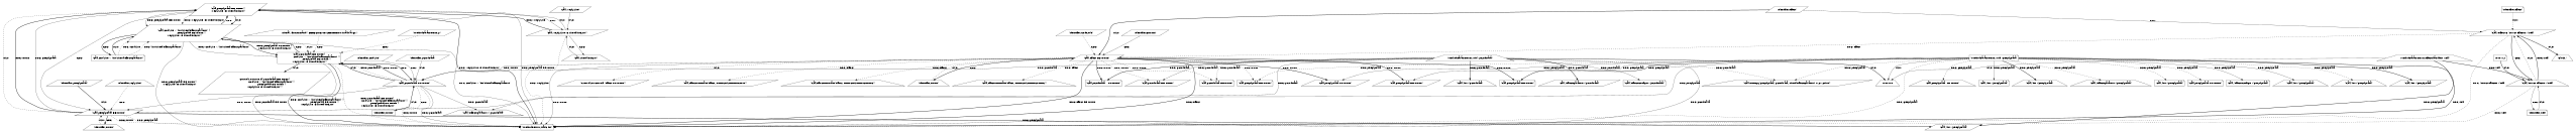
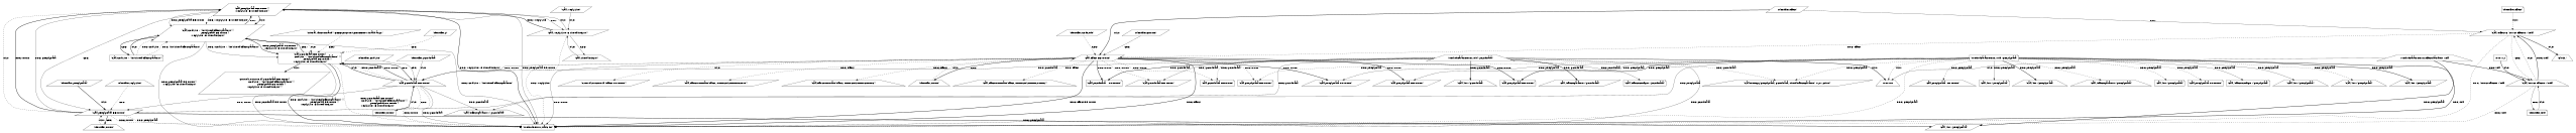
  digraph {
    node [shape=parallelogram]
    edge [style=dashed]
    n1 [label="(Call,pReplyData == NULL ||\n *replySize != sizeof(int32_t))"]
    n2 [label="(Call,pReplyData == NULL)"]
    n3 [label="(Call,*replySize != sizeof(int32_t))"]
    n4 [label="(Call,cmdSize < (int)sizeof(effect_param_t) ||\n                    pReplyData == NULL ||\n *replySize != sizeof(int32_t))"]
    n5 [label="(MethodReturn,static int)" shape=note]
    n6 [label="(Call,(int *)pReplyData)"]
    n7 [label="(Identifier,NULL)" shape=trapezium]
    n8 [label="(Call,sizeof(int32_t))" shape=trapezium]
    n9 [label="(Call,pCmdData == NULL||\n                    cmdSize < (int)sizeof(effect_param_t) ||\n                    pReplyData == NULL ||\n *replySize != sizeof(int32_t))" shape=note]
    n10 [label="(Call,cmdSize < (int)sizeof(effect_param_t))" shape=note]
    n11 [label="(MethodParameterIn,void *pReplyData)" shape=note]
    n12 [label="(Call,pReplyData == NULL)"]
    n13 [label="(Call,(int *)pReplyData)" shape=note]
    n14 [label="(Call,pReplyData == NULL)" shape=note]
    n15 [label="(Call,(effect_config_t *)pReplyData)" shape=note]
    n16 [label="(Call,pReplyData == NULL)" shape=note]
    n17 [label="(Call,pReplyData == NULL)" shape=note]
    n18 [label="(Call,pReplyData == NULL)"]
    n19 [label="(Call,(int *)pReplyData)" shape=trapezium]
    n20 [label="(Call,(int *)pReplyData)" shape=trapezium]
    n21 [label="(Call,(int *)pReplyData)"]
    n22 [label="(Call,memcpy(pReplyData, pCmdData, sizeof(effect_param_t) + p->psize))"]
    n23 [label="(Call,pReplyData  == NULL)" shape=trapezium]
    n24 [label="(Call,(int *)pReplyData)" shape=note]
    n25 [label="(Call,(int *)pReplyData)" shape=trapezium]
    n26 [label="(Call,(effect_param_t *)pReplyData)" shape=trapezium]
    1000100 [shape=trapezium]
    n28 [label="(Call,pCmdData == NULL)" shape=trapezium]
    n29 [label="(Call,(effect_param_t *) pCmdData)" shape=trapezium]
    n30 [label="(Identifier,NULL)" shape=note]
    n31 [label="(ControlStructure,if (pCmdData == NULL||\n                    cmdSize < (int)sizeof(effect_param_t) ||\n                    pReplyData == NULL ||\n *replySize != sizeof(int32_t)))"]
    n32 [label="(MethodParameterIn,void *pCmdData)" shape=trapezium]
    n33 [label="(Call,(effect_config_t *)pCmdData)" shape=note]
    n34 [label="(Call,pCmdData    == NULL)" shape=note]
    n35 [label="(Call,pCmdData == NULL)"]
    n36 [label="(Call,(int *)pCmdData)" shape=trapezium]
    n37 [label="(Call,(effect_param_t *)pCmdData)"]
    n38 [label="(Call,pCmdData == NULL)" shape=note]
    n39 [label="(Call,effect == NULL)"]
    n40 [label="(ControlStructure,if (effect == NULL))"]
    n41 [label="(Call,effect_set_state(effect, EFFECT_STATE_ACTIVE))"]
    n42 [label="(Call,effect_set_state(effect, EFFECT_STATE_CONFIG))" shape=trapezium]
    n43 [label="(Identifier,NULL)" shape=trapezium]
    n44 [label="(Call,effect_set_state(effect, EFFECT_STATE_CONFIG))" shape=trapezium]
    n45 [label="(Call,*effect = (struct effect_s *)self)"]
    n46 [label="(Call,(struct effect_s *)self)" shape=trapezium]
    n47 [label="(Block,)" shape=trapezium]
    n48 [label="(Identifier,self)" shape=note]
    n49 [label="(MethodParameterIn,effect_handle_t  self)" shape=trapezium]
    n50 [label="(Identifier,effect)"]
    n51 [label="(Identifier,cmdSize)"]
    n52 [label="(Identifier,pCmdData)"]
    n53 [label="(Call,*replySize)"]
    n54 [label="(Identifier,effect)" shape=note]
    n55 [label="(Literal,\"fx_command() EFFECT_CMD_SET_PARAM invalid args\")"]
    n56 [label="(Identifier,EINVAL)"]
    n57 [label="(Identifier,pReplyData)"]
    n58 [label="(Identifier,cmdCode)"]
-   n59 [label="(MethodParameterIn,p)"]
+   n59 [label="(Identifier,p)"]
    n60 [label="(Identifier,replySize)" shape=trapezium]
    1000112 [shape=note]
    n1 -> n2 [label="CFG: " style=solid]
    n1 -> n3 [label="CFG: " style=solid]
    n1 -> n4 [label="AST: " style=bold]
    n1 -> n4 [label="DDG: pReplyData == NULL" style=solid]
    n1 -> n4 [label="DDG: *replySize != sizeof(int32_t)"]
    n1 -> n5 [label="DDG: *replySize != sizeof(int32_t)" style=bold]
    n1 -> n5 [label="DDG: pReplyData == NULL" style=solid]
    n2 -> n1 [label="AST: "]
    n2 -> n1 [label="DDG: pReplyData" style=solid]
    n2 -> n1 [label="DDG: NULL" style=bold]
    n2 -> n5 [label="DDG: NULL"]
    n2 -> n5 [label="DDG: pReplyData"]
    n2 -> n6 [label="DDG: pReplyData" style=bold]
    n2 -> n7 [label="CFG: " style=bold]
    n3 -> n1 [label="AST: " style=solid]
    n3 -> n1 [label="DDG: *replySize" style=bold]
    n3 -> n5 [label="DDG: *replySize"]
    n3 -> n8 [label="CFG: " style=solid]
    n4 -> n1 [label="CFG: " style=bold]
    n4 -> n5 [label="DDG: pReplyData == NULL ||\n *replySize != sizeof(int32_t)" style=solid]
    n4 -> n5 [label="DDG: cmdSize < (int)sizeof(effect_param_t)" style=solid]
    n4 -> n9 [label="AST: "]
    n4 -> n9 [label="DDG: cmdSize < (int)sizeof(effect_param_t)" style=solid]
    n4 -> n9 [label="DDG: pReplyData == NULL ||\n *replySize != sizeof(int32_t)" style=bold]
    n4 -> n10 [label="CFG: " style=bold]
    n7 -> n2 [label="AST: "]
    n8 -> n3 [label="AST: " style=solid]
    n9 -> n4 [label="CFG: " style=bold]
    n9 -> n5 [label="DDG: pCmdData == NULL" style=solid]
    n9 -> n5 [label="DDG: cmdSize < (int)sizeof(effect_param_t) ||\n                    pReplyData == NULL ||\n *replySize != sizeof(int32_t)" style=bold]
    n9 -> n5 [label="DDG: pCmdData == NULL||\n                    cmdSize < (int)sizeof(effect_param_t) ||\n                    pReplyData == NULL ||\n *replySize != sizeof(int32_t)"]
    n9 -> n28 [label="CFG: " style=bold]
    n9 -> n31 [label="AST: " style=bold]
    n10 -> n4 [label="AST: " style=bold]
    n10 -> n4 [label="DDG: cmdSize"]
    n10 -> n4 [label="DDG: (int)sizeof(effect_param_t)"]
    n11 -> n2 [label="DDG: pReplyData" style=solid]
    n11 -> n5 [label="DDG: pReplyData"]
    n11 -> n6 [label="DDG: pReplyData" style=bold]
    n11 -> n12 [label="DDG: pReplyData" style=solid]
    n11 -> n13 [label="DDG: pReplyData"]
    n11 -> n14 [label="DDG: pReplyData"]
    n11 -> n15 [label="DDG: pReplyData" style=solid]
    n11 -> n16 [label="DDG: pReplyData" style=bold]
    n11 -> n17 [label="DDG: pReplyData"]
    n11 -> n18 [label="DDG: pReplyData" style=solid]
    n11 -> n19 [label="DDG: pReplyData" style=solid]
    n11 -> n20 [label="DDG: pReplyData"]
    n11 -> n21 [label="DDG: pReplyData" style=bold]
    n11 -> n22 [label="DDG: pReplyData"]
    n11 -> n23 [label="DDG: pReplyData"]
    n11 -> n24 [label="DDG: pReplyData" style=solid]
    n11 -> n25 [label="DDG: pReplyData" style=bold]
    n11 -> n26 [label="DDG: pReplyData"]
-   n11 -> 1000100 [label="AST: " style=solid]
+   n11 -> 1000100 [label="AST: "]
    n28 -> n2 [label="DDG: NULL" style=solid]
    n28 -> n5 [label="DDG: NULL"]
    n28 -> n5 [label="DDG: pCmdData" style=solid]
    n28 -> n9 [label="AST: " style=bold]
    n28 -> n9 [label="DDG: pCmdData"]
    n28 -> n9 [label="DDG: NULL" style=bold]
    n28 -> n29 [label="DDG: pCmdData" style=solid]
    n28 -> n30 [label="CFG: "]
    n30 -> n28 [label="AST: " style=bold]
    n32 -> n5 [label="DDG: pCmdData" style=solid]
    n32 -> n22 [label="DDG: pCmdData"]
    n32 -> 1000100 [label="AST: " style=bold]
    n32 -> n28 [label="DDG: pCmdData" style=solid]
    n32 -> n29 [label="DDG: pCmdData" style=solid]
    n32 -> n33 [label="DDG: pCmdData" style=solid]
    n32 -> n34 [label="DDG: pCmdData" style=bold]
    n32 -> n35 [label="DDG: pCmdData" style=solid]
    n32 -> n36 [label="DDG: pCmdData" style=bold]
    n32 -> n37 [label="DDG: pCmdData" style=bold]
    n32 -> n38 [label="DDG: pCmdData"]
    n39 -> n5 [label="DDG: NULL" style=solid]
    n39 -> n5 [label="DDG: effect == NULL" style=bold]
    n39 -> n5 [label="DDG: effect" style=bold]
    n39 -> n12 [label="DDG: NULL" style=bold]
    n39 -> n16 [label="DDG: NULL" style=bold]
    n39 -> n17 [label="DDG: NULL"]
    n39 -> n18 [label="DDG: NULL" style=bold]
    n39 -> n28 [label="DDG: NULL" style=solid]
    n39 -> n34 [label="DDG: NULL" style=bold]
    n39 -> n35 [label="DDG: NULL"]
    n39 -> n38 [label="DDG: NULL"]
    n39 -> n40 [label="AST: "]
    n39 -> n41 [label="DDG: effect"]
    n39 -> n42 [label="DDG: effect"]
    n39 -> n43 [label="CFG: " style=bold]
    n39 -> n44 [label="DDG: effect"]
    n43 -> n39 [label="AST: "]
    n45 -> n5 [label="DDG: (struct effect_s *)self"]
    n45 -> n39 [label="DDG: effect"]
-   n45 -> n46 [label="CFG: " style=bold]
+   n45 -> n46 [label="CFG: "]
    n45 -> n47 [label="AST: " style=bold]
    n46 -> n5 [label="DDG: self"]
    n46 -> n45 [label="AST: "]
    n46 -> n45 [label="DDG: self" style=bold]
    n46 -> n48 [label="CFG: " style=solid]
    n48 -> n46 [label="AST: " style=solid]
    n49 -> n5 [label="DDG: self" style=bold]
    n49 -> 1000100 [label="AST: " style=solid]
    n49 -> n46 [label="DDG: self" style=bold]
    n50 -> n39 [label="AST: " style=bold]
    n50 -> n45 [label="CFG: " style=solid]
    n51 -> n28 [label="CFG: " style=solid]
    n52 -> n28 [label="AST: " style=solid]
    n53 -> n3 [label="AST: " style=solid]
    n54 -> n45 [label="AST: "]
    n55 -> n9 [label="CFG: "]
    n56 -> n39 [label="CFG: " style=solid]
    n57 -> n2 [label="AST: " style=bold]
    n58 -> n39 [label="CFG: "]
    n59 -> n9 [label="CFG: "]
    n60 -> n2 [label="CFG: "]
    1000112 -> n46 [label="AST: " style=bold]
  }
